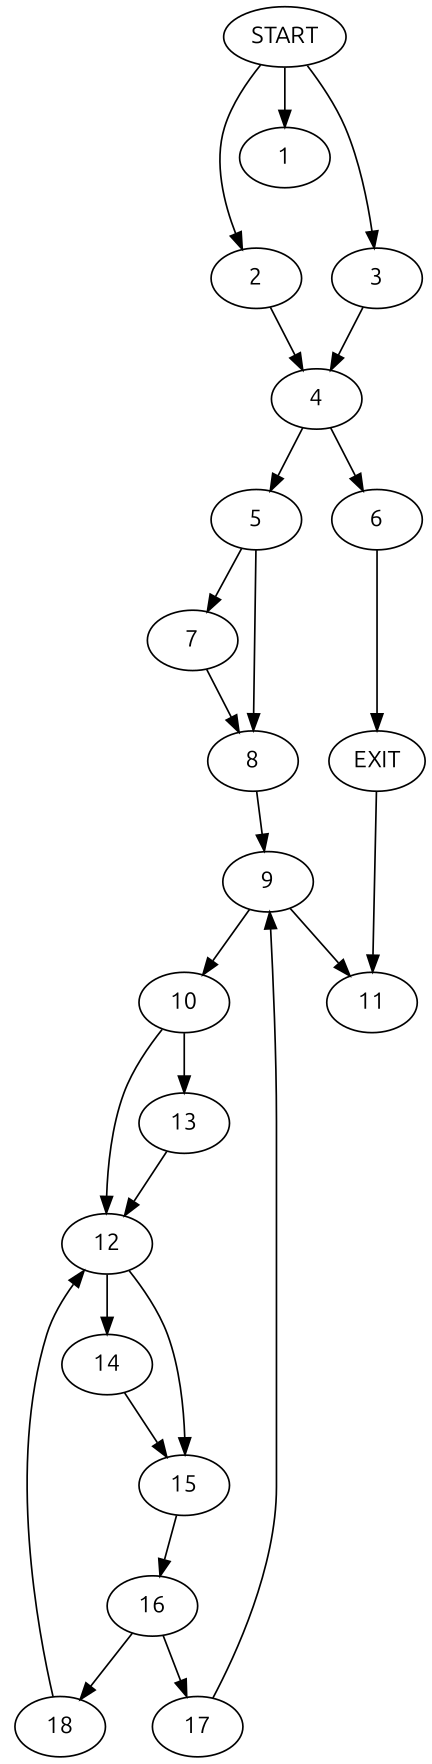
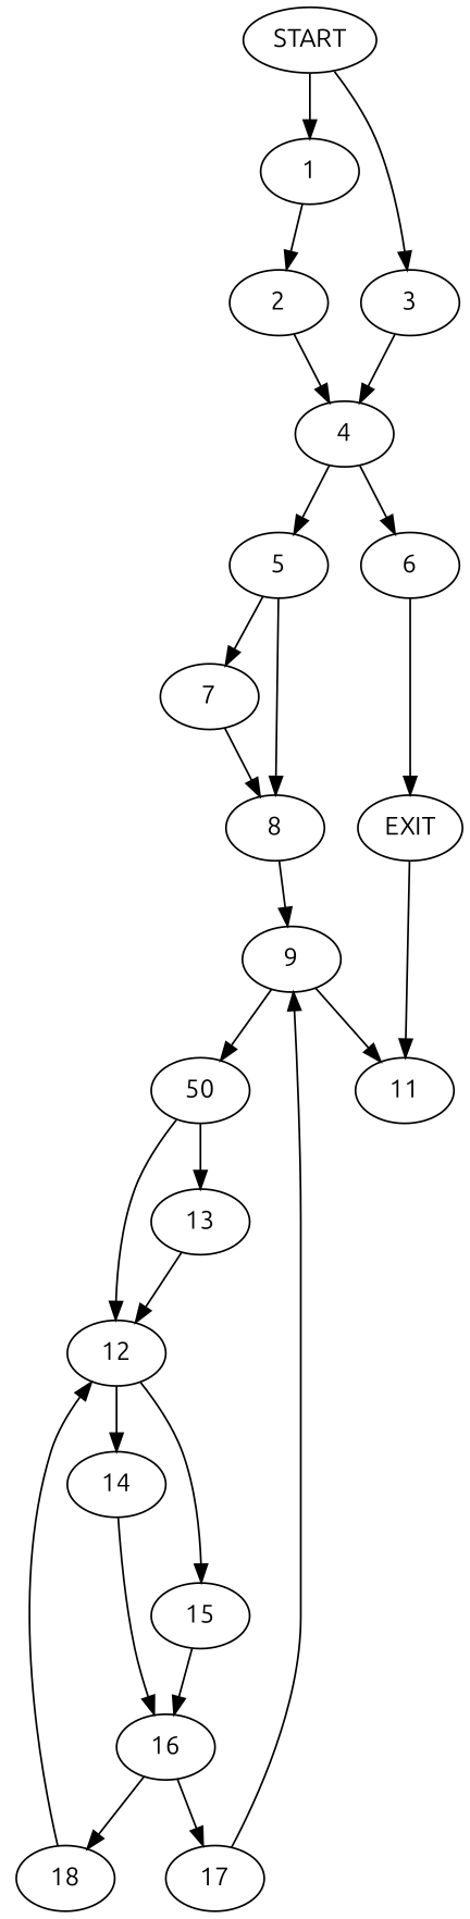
  digraph {
    fontname=Ubuntu
    node [fontname=Ubuntu]
    edge [fontname=Ubuntu]
    n1 [label=START]
    1
    3
    2
    n5 [label=EXIT]
    11
    4
    5
    6
    7
    8
    9
-   10
+   10 [label=50]
    12
    13
    14
    15
    16
    17
    18
    n1 -> 1
    n1 -> 3
-   n1 -> 2
+   1 -> 2
    3 -> 4
    2 -> 4
    n5 -> 11
    4 -> 5
    4 -> 6
    5 -> 7
    5 -> 8
    6 -> n5
    7 -> 8
    8 -> 9
    9 -> 11
    9 -> 10
    10 -> 12
    10 -> 13
    12 -> 14
    12 -> 15
    13 -> 12
-   14 -> 15
+   14 -> 16
    15 -> 16
    16 -> 17
    16 -> 18
    17 -> 9
    18 -> 12
  }
